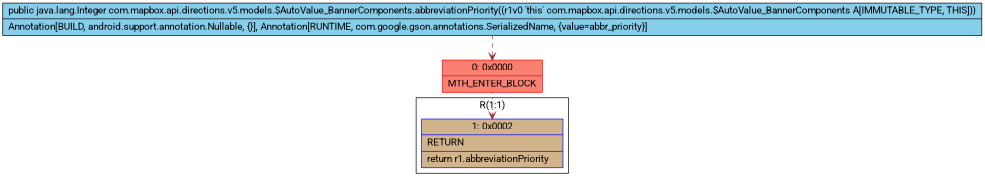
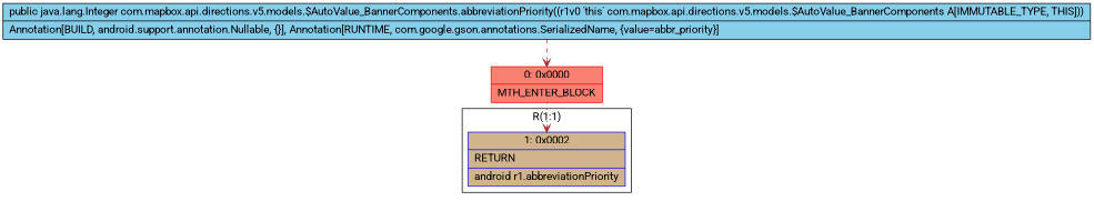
  digraph {
    fontname=Roboto
    node [shape=record style=filled fontname=Roboto]
    edge [color=brown arrowhead=vee fontname=Roboto]
-   n1 [color=blue label="{1\:\ 0x0002|RETURN\l|return r1.abbreviationPriority\l}" fillcolor=tan]
+   n1 [color=blue label="{1\:\ 0x0002|RETURN\l|android r1.abbreviationPriority\l}" fillcolor=tan]
    n2 [color=red label="{0\:\ 0x0000|MTH_ENTER_BLOCK\l}" fillcolor=salmon]
    n3 [label="{public java.lang.Integer com.mapbox.api.directions.v5.models.$AutoValue_BannerComponents.abbreviationPriority((r1v0 'this' com.mapbox.api.directions.v5.models.$AutoValue_BannerComponents A[IMMUTABLE_TYPE, THIS]))  | Annotation[BUILD, android.support.annotation.Nullable, \{\}], Annotation[RUNTIME, com.google.gson.annotations.SerializedName, \{value=abbr_priority\}]\l}" fillcolor=skyblue]
    subgraph cluster_1 {
      label="R(1:1)"
      n1
    }
    n2 -> n1 [style=dotted]
    n3 -> n2 [style=dashed]
  }
